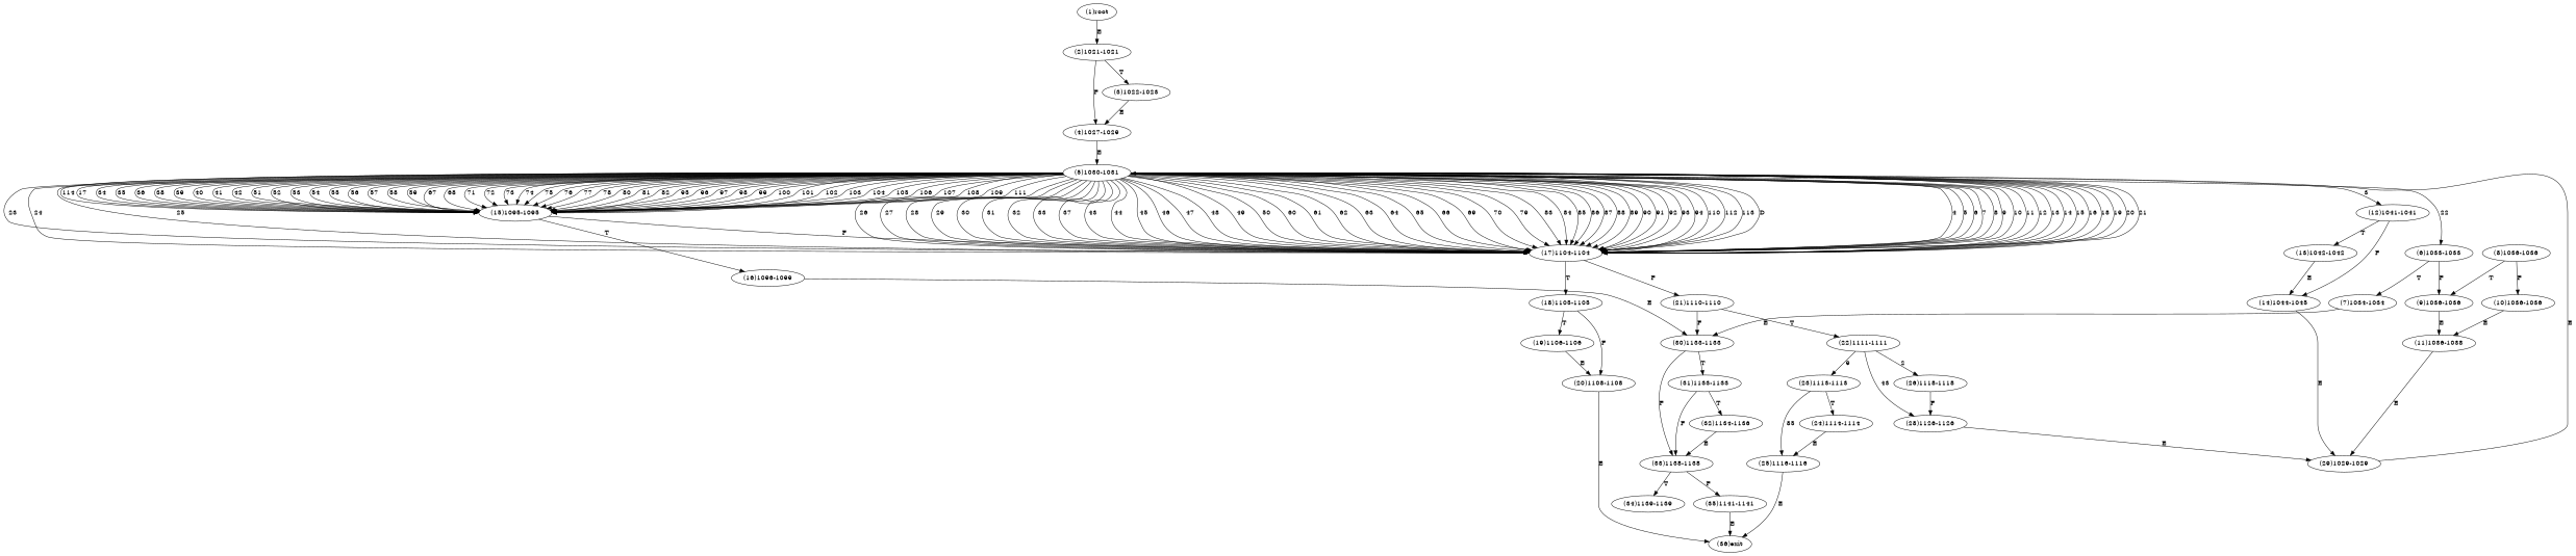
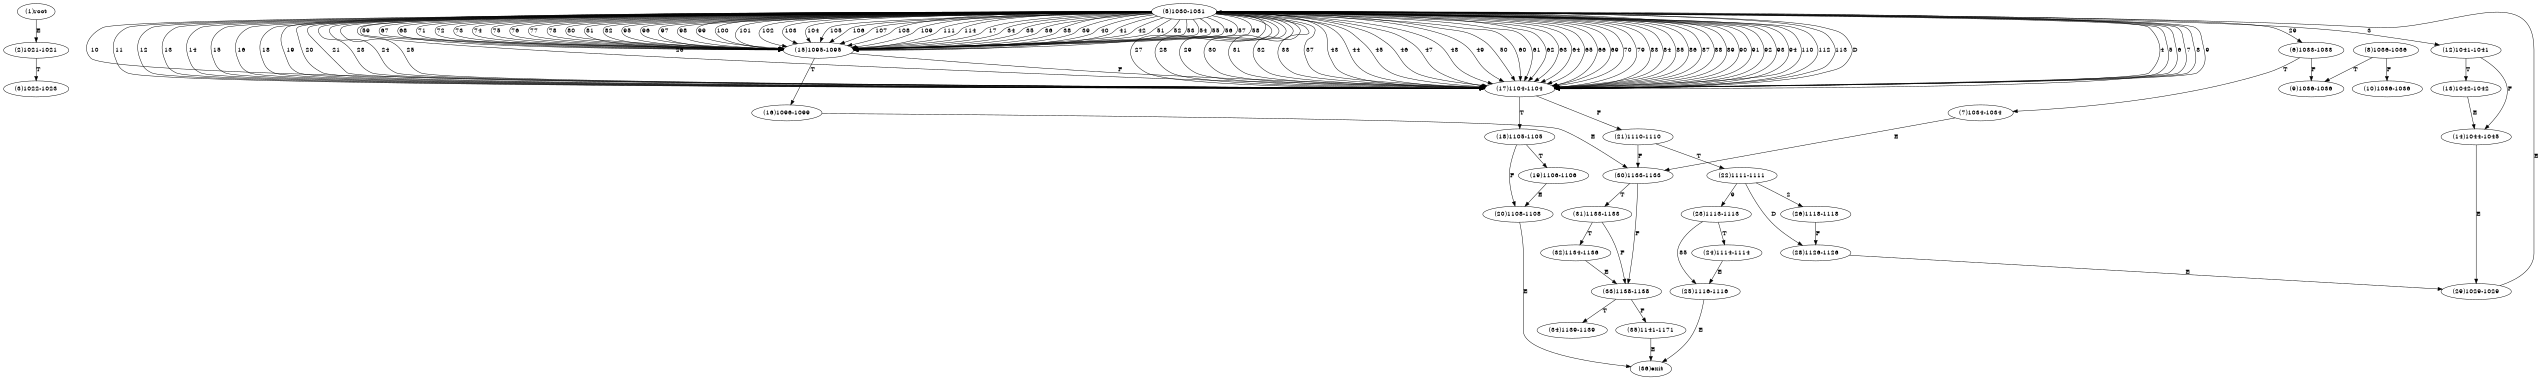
  digraph {
    n1 [label="(1)root"]
    n2 [label="(2)1021-1021"]
    n3 [label="(3)1022-1023"]
-   n4 [label="(4)1027-1029"]
    n5 [label="(5)1030-1031"]
    n6 [label="(6)1033-1033"]
    n7 [label="(12)1041-1041"]
    n8 [label="(15)1095-1095"]
    n9 [label="(17)1104-1104"]
    n10 [label="(7)1034-1034"]
    n11 [label="(9)1036-1036"]
    n12 [label="(13)1042-1042"]
    n13 [label="(14)1044-1045"]
    n14 [label="(16)1096-1099"]
    n15 [label="(18)1105-1105"]
    n16 [label="(21)1110-1110"]
    n17 [label="(30)1133-1133"]
    n18 [label="(8)1036-1036"]
    n19 [label="(10)1036-1036"]
    n20 [label="(31)1133-1133"]
    n21 [label="(33)1138-1138"]
-   n22 [label="(11)1036-1038"]
    n23 [label="(29)1029-1029"]
    n24 [label="(19)1106-1106"]
    n25 [label="(20)1108-1108"]
    n26 [label="(22)1111-1111"]
    n27 [label="(36)exit"]
    n28 [label="(23)1113-1113"]
    n29 [label="(26)1118-1118"]
    n30 [label="(28)1126-1126"]
    n31 [label="(25)1116-1116"]
    n32 [label="(24)1114-1114"]
    n33 [label="(32)1134-1136"]
    n34 [label="(34)1139-1139"]
-   n35 [label="(35)1141-1141"]
+   n35 [label="(35)1141-1171"]
    n1 -> n2 [label=E]
    n2 -> n3 [label=T]
-   n2 -> n4 [label=F]
-   n3 -> n4 [label=E]
-   n4 -> n5 [label=E]
-   n5 -> n6 [label=22]
+   n5 -> n6 [label=29]
    n5 -> n7 [label=3]
    n5 -> n8 [label=17]
    n5 -> n8 [label=34]
    n5 -> n8 [label=35]
    n5 -> n8 [label=36]
    n5 -> n8 [label=38]
    n5 -> n8 [label=39]
    n5 -> n8 [label=40]
    n5 -> n8 [label=41]
    n5 -> n8 [label=42]
    n5 -> n8 [label=51]
    n5 -> n8 [label=52]
    n5 -> n8 [label=53]
    n5 -> n8 [label=54]
    n5 -> n8 [label=55]
    n5 -> n8 [label=56]
    n5 -> n8 [label=57]
    n5 -> n8 [label=58]
    n5 -> n8 [label=59]
    n5 -> n8 [label=67]
    n5 -> n8 [label=68]
    n5 -> n8 [label=71]
    n5 -> n8 [label=72]
    n5 -> n8 [label=73]
    n5 -> n8 [label=74]
    n5 -> n8 [label=75]
    n5 -> n8 [label=76]
    n5 -> n8 [label=77]
    n5 -> n8 [label=78]
    n5 -> n8 [label=80]
    n5 -> n8 [label=81]
    n5 -> n8 [label=82]
    n5 -> n8 [label=95]
    n5 -> n8 [label=96]
    n5 -> n8 [label=97]
    n5 -> n8 [label=98]
    n5 -> n8 [label=99]
    n5 -> n8 [label=100]
    n5 -> n8 [label=101]
    n5 -> n8 [label=102]
    n5 -> n8 [label=103]
    n5 -> n8 [label=104]
    n5 -> n8 [label=105]
    n5 -> n8 [label=106]
    n5 -> n8 [label=107]
    n5 -> n8 [label=108]
    n5 -> n8 [label=109]
    n5 -> n8 [label=111]
    n5 -> n8 [label=114]
    n5 -> n9 [label=4]
    n5 -> n9 [label=5]
    n5 -> n9 [label=6]
    n5 -> n9 [label=7]
    n5 -> n9 [label=8]
    n5 -> n9 [label=9]
    n5 -> n9 [label=10]
    n5 -> n9 [label=11]
    n5 -> n9 [label=12]
    n5 -> n9 [label=13]
    n5 -> n9 [label=14]
    n5 -> n9 [label=15]
    n5 -> n9 [label=16]
    n5 -> n9 [label=18]
    n5 -> n9 [label=19]
    n5 -> n9 [label=20]
    n5 -> n9 [label=21]
    n5 -> n9 [label=23]
    n5 -> n9 [label=24]
    n5 -> n9 [label=25]
    n5 -> n9 [label=26]
    n5 -> n9 [label=27]
    n5 -> n9 [label=28]
    n5 -> n9 [label=29]
    n5 -> n9 [label=30]
    n5 -> n9 [label=31]
    n5 -> n9 [label=32]
    n5 -> n9 [label=33]
    n5 -> n9 [label=37]
    n5 -> n9 [label=43]
    n5 -> n9 [label=44]
    n5 -> n9 [label=45]
    n5 -> n9 [label=46]
    n5 -> n9 [label=47]
    n5 -> n9 [label=48]
    n5 -> n9 [label=49]
    n5 -> n9 [label=50]
    n5 -> n9 [label=60]
    n5 -> n9 [label=61]
    n5 -> n9 [label=62]
    n5 -> n9 [label=63]
    n5 -> n9 [label=64]
    n5 -> n9 [label=65]
    n5 -> n9 [label=66]
    n5 -> n9 [label=69]
    n5 -> n9 [label=70]
    n5 -> n9 [label=79]
    n5 -> n9 [label=83]
    n5 -> n9 [label=84]
    n5 -> n9 [label=85]
    n5 -> n9 [label=86]
    n5 -> n9 [label=87]
    n5 -> n9 [label=88]
    n5 -> n9 [label=89]
    n5 -> n9 [label=90]
    n5 -> n9 [label=91]
    n5 -> n9 [label=92]
    n5 -> n9 [label=93]
    n5 -> n9 [label=94]
    n5 -> n9 [label=110]
    n5 -> n9 [label=112]
    n5 -> n9 [label=113]
    n5 -> n9 [label=D]
    n6 -> n10 [label=T]
    n6 -> n11 [label=F]
    n7 -> n12 [label=T]
    n7 -> n13 [label=F]
    n8 -> n9 [label=F]
    n8 -> n14 [label=T]
    n9 -> n15 [label=T]
    n9 -> n16 [label=F]
    n10 -> n17 [label=E]
-   n11 -> n22 [label=E]
    n12 -> n13 [label=E]
    n13 -> n23 [label=E]
    n14 -> n17 [label=E]
    n15 -> n24 [label=T]
    n15 -> n25 [label=F]
    n16 -> n17 [label=F]
    n16 -> n26 [label=T]
    n17 -> n20 [label=T]
    n17 -> n21 [label=F]
    n18 -> n11 [label=T]
    n18 -> n19 [label=F]
-   n19 -> n22 [label=E]
    n20 -> n21 [label=F]
    n20 -> n33 [label=T]
    n21 -> n34 [label=T]
    n21 -> n35 [label=F]
-   n22 -> n23 [label=E]
    n23 -> n5 [label=E]
    n24 -> n25 [label=E]
    n25 -> n27 [label=E]
    n26 -> n28 [label=9]
    n26 -> n29 [label=2]
-   n26 -> n30 [label=43]
+   n26 -> n30 [label=D]
    n28 -> n31 [label=85]
    n28 -> n32 [label=T]
    n29 -> n30 [label=F]
    n30 -> n23 [label=E]
    n31 -> n27 [label=E]
    n32 -> n31 [label=E]
    n33 -> n21 [label=E]
    n35 -> n27 [label=E]
  }
